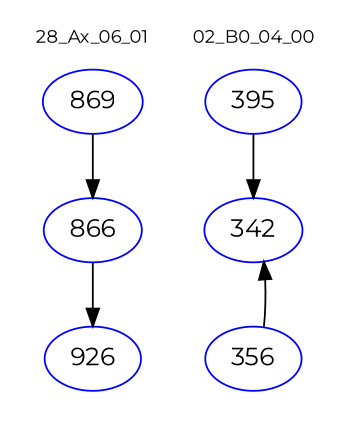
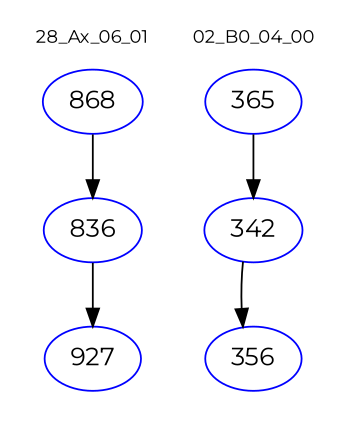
  digraph {
    fontname=Montserrat
    node [color=blue fontname=Montserrat]
    edge [color=black fontname=Montserrat]
-   n1 [label=869]
-   n2 [label=866]
-   n3 [label=926]
-   n4 [label=395]
+   n1 [label=868]
+   n2 [label=836]
+   n3 [label=927]
+   n4 [label=365]
    n5 [label=342]
    n6 [label=356]
    subgraph cluster_1 {
      color=white
      fontsize=10
      label="28_Ax_06_01"
      n1
      n2
      n3
    }
    subgraph cluster_2 {
      color=white
      fontsize=10
      label="02_B0_04_00"
      n4
      n5
      n6
    }
    n1 -> n2
    n2 -> n3
    n4 -> n5
-   n6 -> n5
+   n5 -> n6
  }
